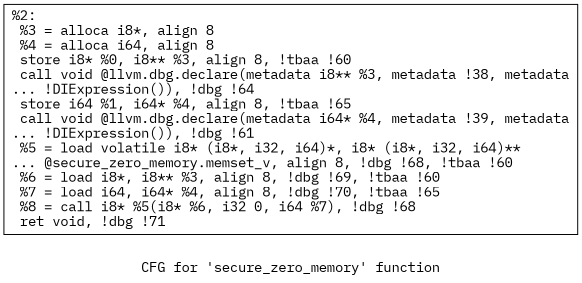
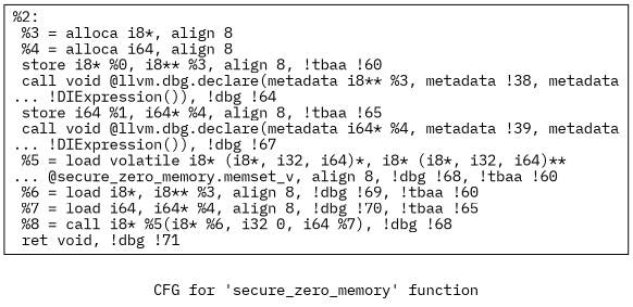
  digraph {
    label="CFG for 'secure_zero_memory' function"
    fontname="IBM Plex Mono"
-   n1 [label="{%2:\l  %3 = alloca i8*, align 8\l  %4 = alloca i64, align 8\l  store i8* %0, i8** %3, align 8, !tbaa !60\l  call void @llvm.dbg.declare(metadata i8** %3, metadata !38, metadata\l... !DIExpression()), !dbg !64\l  store i64 %1, i64* %4, align 8, !tbaa !65\l  call void @llvm.dbg.declare(metadata i64* %4, metadata !39, metadata\l... !DIExpression()), !dbg !61\l  %5 = load volatile i8* (i8*, i32, i64)*, i8* (i8*, i32, i64)**\l... @secure_zero_memory.memset_v, align 8, !dbg !68, !tbaa !60\l  %6 = load i8*, i8** %3, align 8, !dbg !69, !tbaa !60\l  %7 = load i64, i64* %4, align 8, !dbg !70, !tbaa !65\l  %8 = call i8* %5(i8* %6, i32 0, i64 %7), !dbg !68\l  ret void, !dbg !71\l}" shape=record fontname="IBM Plex Mono"]
+   n1 [label="{%2:\l  %3 = alloca i8*, align 8\l  %4 = alloca i64, align 8\l  store i8* %0, i8** %3, align 8, !tbaa !60\l  call void @llvm.dbg.declare(metadata i8** %3, metadata !38, metadata\l... !DIExpression()), !dbg !64\l  store i64 %1, i64* %4, align 8, !tbaa !65\l  call void @llvm.dbg.declare(metadata i64* %4, metadata !39, metadata\l... !DIExpression()), !dbg !67\l  %5 = load volatile i8* (i8*, i32, i64)*, i8* (i8*, i32, i64)**\l... @secure_zero_memory.memset_v, align 8, !dbg !68, !tbaa !60\l  %6 = load i8*, i8** %3, align 8, !dbg !69, !tbaa !60\l  %7 = load i64, i64* %4, align 8, !dbg !70, !tbaa !65\l  %8 = call i8* %5(i8* %6, i32 0, i64 %7), !dbg !68\l  ret void, !dbg !71\l}" shape=record fontname="IBM Plex Mono"]
  }
